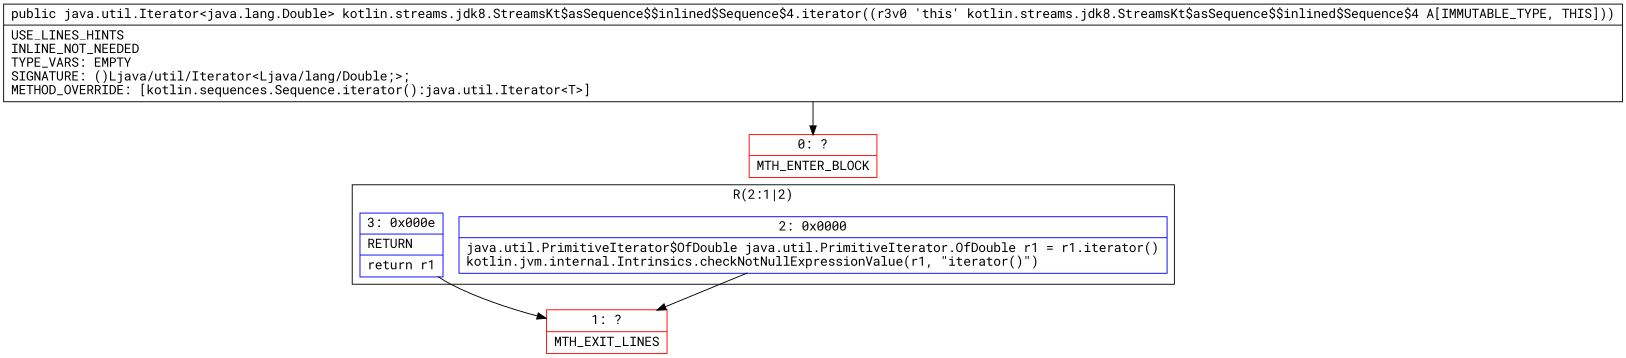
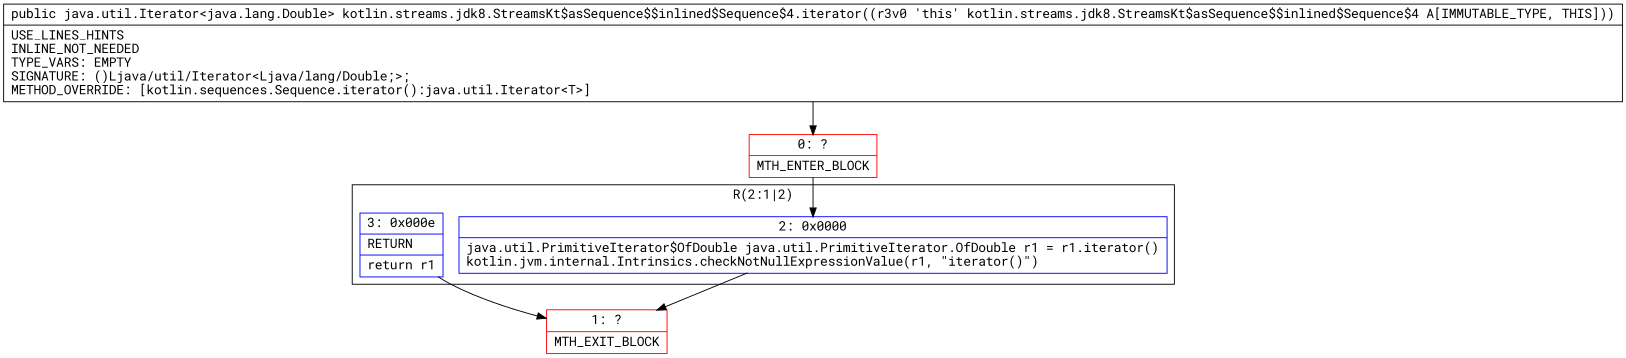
  digraph {
    fontname="Roboto Mono"
    node [color=blue fontname="Roboto Mono" shape=record]
    edge [fontname="Roboto Mono"]
    n1 [label="{2\:\ 0x0000|java.util.PrimitiveIterator$OfDouble java.util.PrimitiveIterator.OfDouble r1 = r1.iterator()\lkotlin.jvm.internal.Intrinsics.checkNotNullExpressionValue(r1, \"iterator()\")\l}"]
    n2 [label="{3\:\ 0x000e|RETURN\l|return r1\l}"]
-   n3 [color=red label="{1\:\ ?|MTH_EXIT_LINES\l}"]
+   n3 [color=red label="{1\:\ ?|MTH_EXIT_BLOCK\l}"]
    n4 [color=red label="{0\:\ ?|MTH_ENTER_BLOCK\l}"]
    n5 [label="{public java.util.Iterator\<java.lang.Double\> kotlin.streams.jdk8.StreamsKt$asSequence$$inlined$Sequence$4.iterator((r3v0 'this' kotlin.streams.jdk8.StreamsKt$asSequence$$inlined$Sequence$4 A[IMMUTABLE_TYPE, THIS]))  | USE_LINES_HINTS\lINLINE_NOT_NEEDED\lTYPE_VARS: EMPTY\lSIGNATURE: ()Ljava\/util\/Iterator\<Ljava\/lang\/Double;\>;\lMETHOD_OVERRIDE: [kotlin.sequences.Sequence.iterator():java.util.Iterator\<T\>]\l}" color=""]
    subgraph cluster_1 {
      label="R(2:1|2)"
      n1
      n2
    }
    n1 -> n3
    n2 -> n3
+   n4 -> n1
    n5 -> n4
  }
